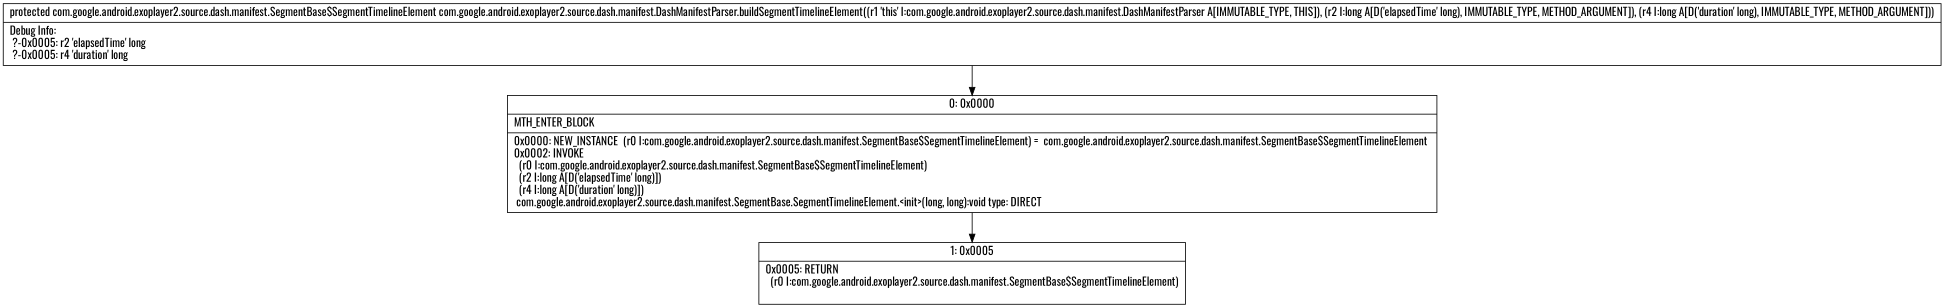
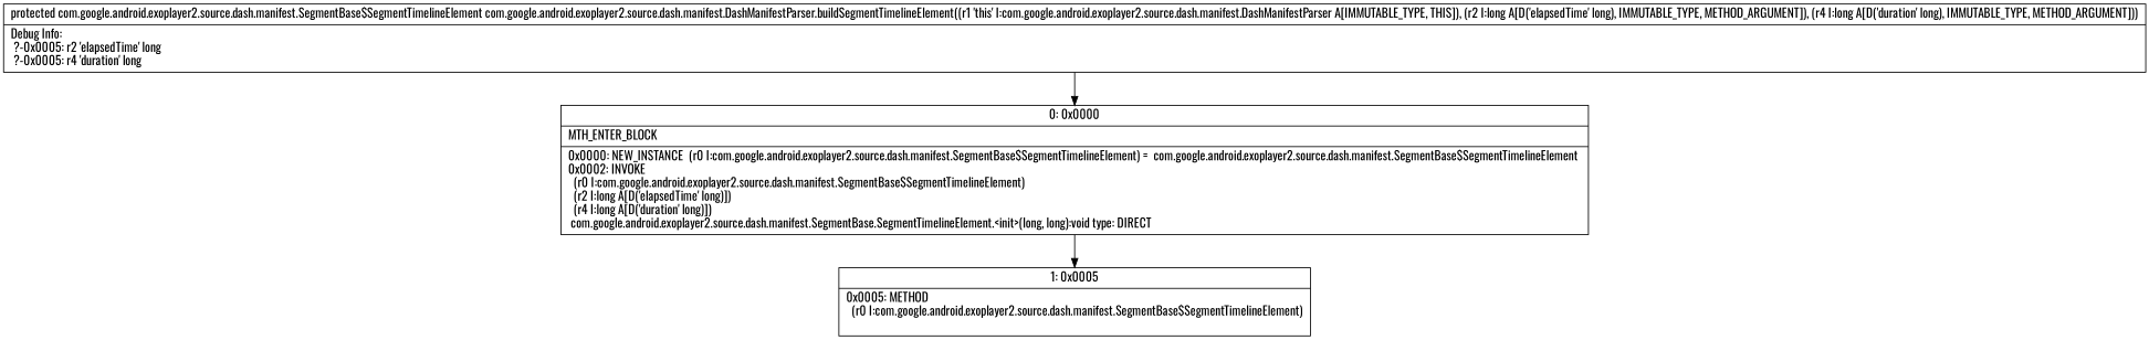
  digraph {
    fontname=Oswald
    node [shape=record fontname=Oswald]
    edge [fontname=Oswald]
    n1 [label="{0\:\ 0x0000|MTH_ENTER_BLOCK\l|0x0000: NEW_INSTANCE  (r0 I:com.google.android.exoplayer2.source.dash.manifest.SegmentBase$SegmentTimelineElement) =  com.google.android.exoplayer2.source.dash.manifest.SegmentBase$SegmentTimelineElement \l0x0002: INVOKE  \l  (r0 I:com.google.android.exoplayer2.source.dash.manifest.SegmentBase$SegmentTimelineElement)\l  (r2 I:long A[D('elapsedTime' long)])\l  (r4 I:long A[D('duration' long)])\l com.google.android.exoplayer2.source.dash.manifest.SegmentBase.SegmentTimelineElement.\<init\>(long, long):void type: DIRECT \l}"]
-   n2 [label="{1\:\ 0x0005|0x0005: RETURN  \l  (r0 I:com.google.android.exoplayer2.source.dash.manifest.SegmentBase$SegmentTimelineElement)\l \l}"]
+   n2 [label="{1\:\ 0x0005|0x0005: METHOD  \l  (r0 I:com.google.android.exoplayer2.source.dash.manifest.SegmentBase$SegmentTimelineElement)\l \l}"]
    n3 [label="{protected com.google.android.exoplayer2.source.dash.manifest.SegmentBase$SegmentTimelineElement com.google.android.exoplayer2.source.dash.manifest.DashManifestParser.buildSegmentTimelineElement((r1 'this' I:com.google.android.exoplayer2.source.dash.manifest.DashManifestParser A[IMMUTABLE_TYPE, THIS]), (r2 I:long A[D('elapsedTime' long), IMMUTABLE_TYPE, METHOD_ARGUMENT]), (r4 I:long A[D('duration' long), IMMUTABLE_TYPE, METHOD_ARGUMENT]))  | Debug Info:\l  ?\-0x0005: r2 'elapsedTime' long\l  ?\-0x0005: r4 'duration' long\l}"]
    n1 -> n2
    n3 -> n1
  }
